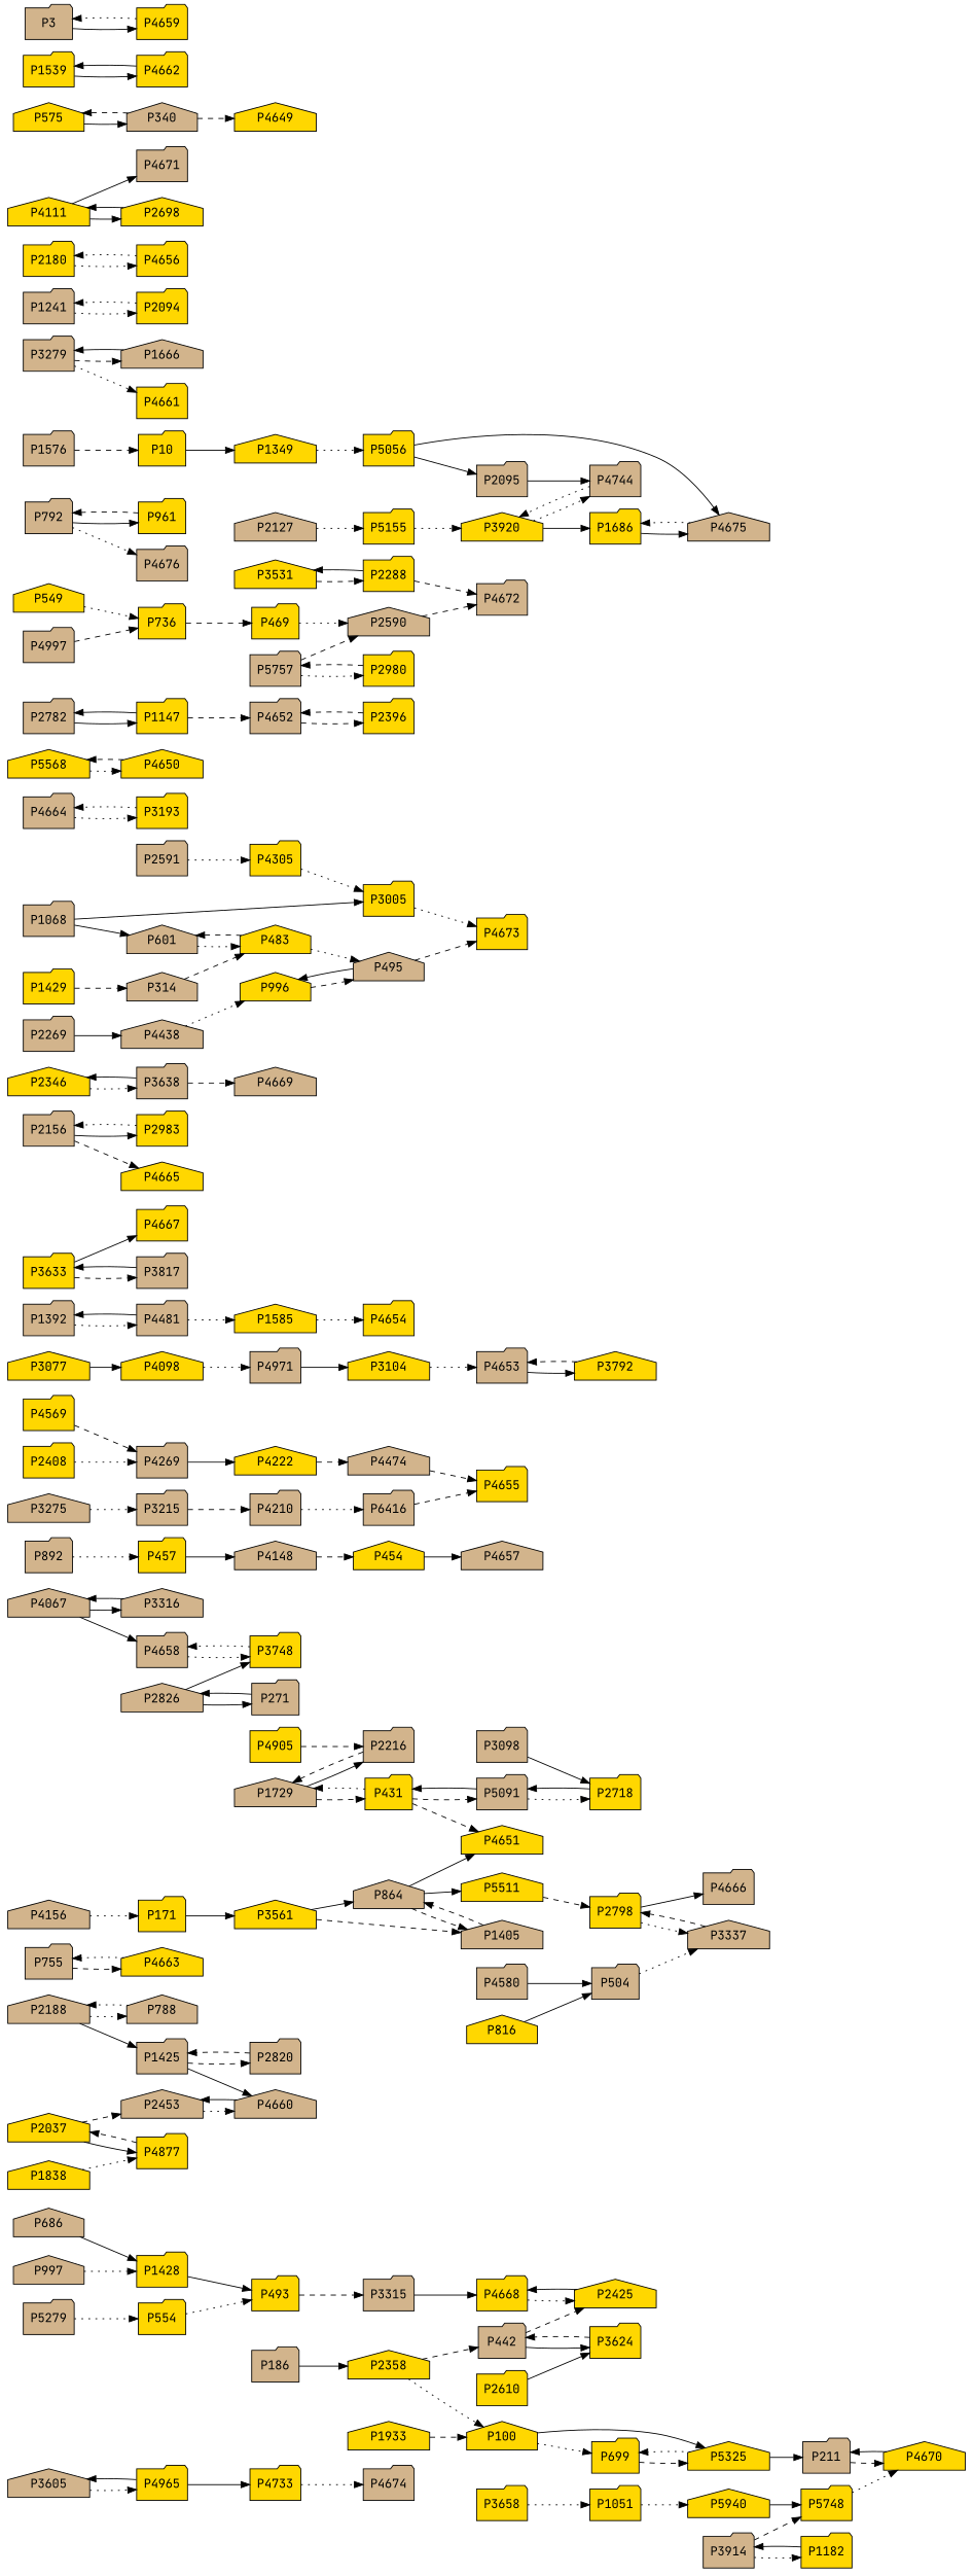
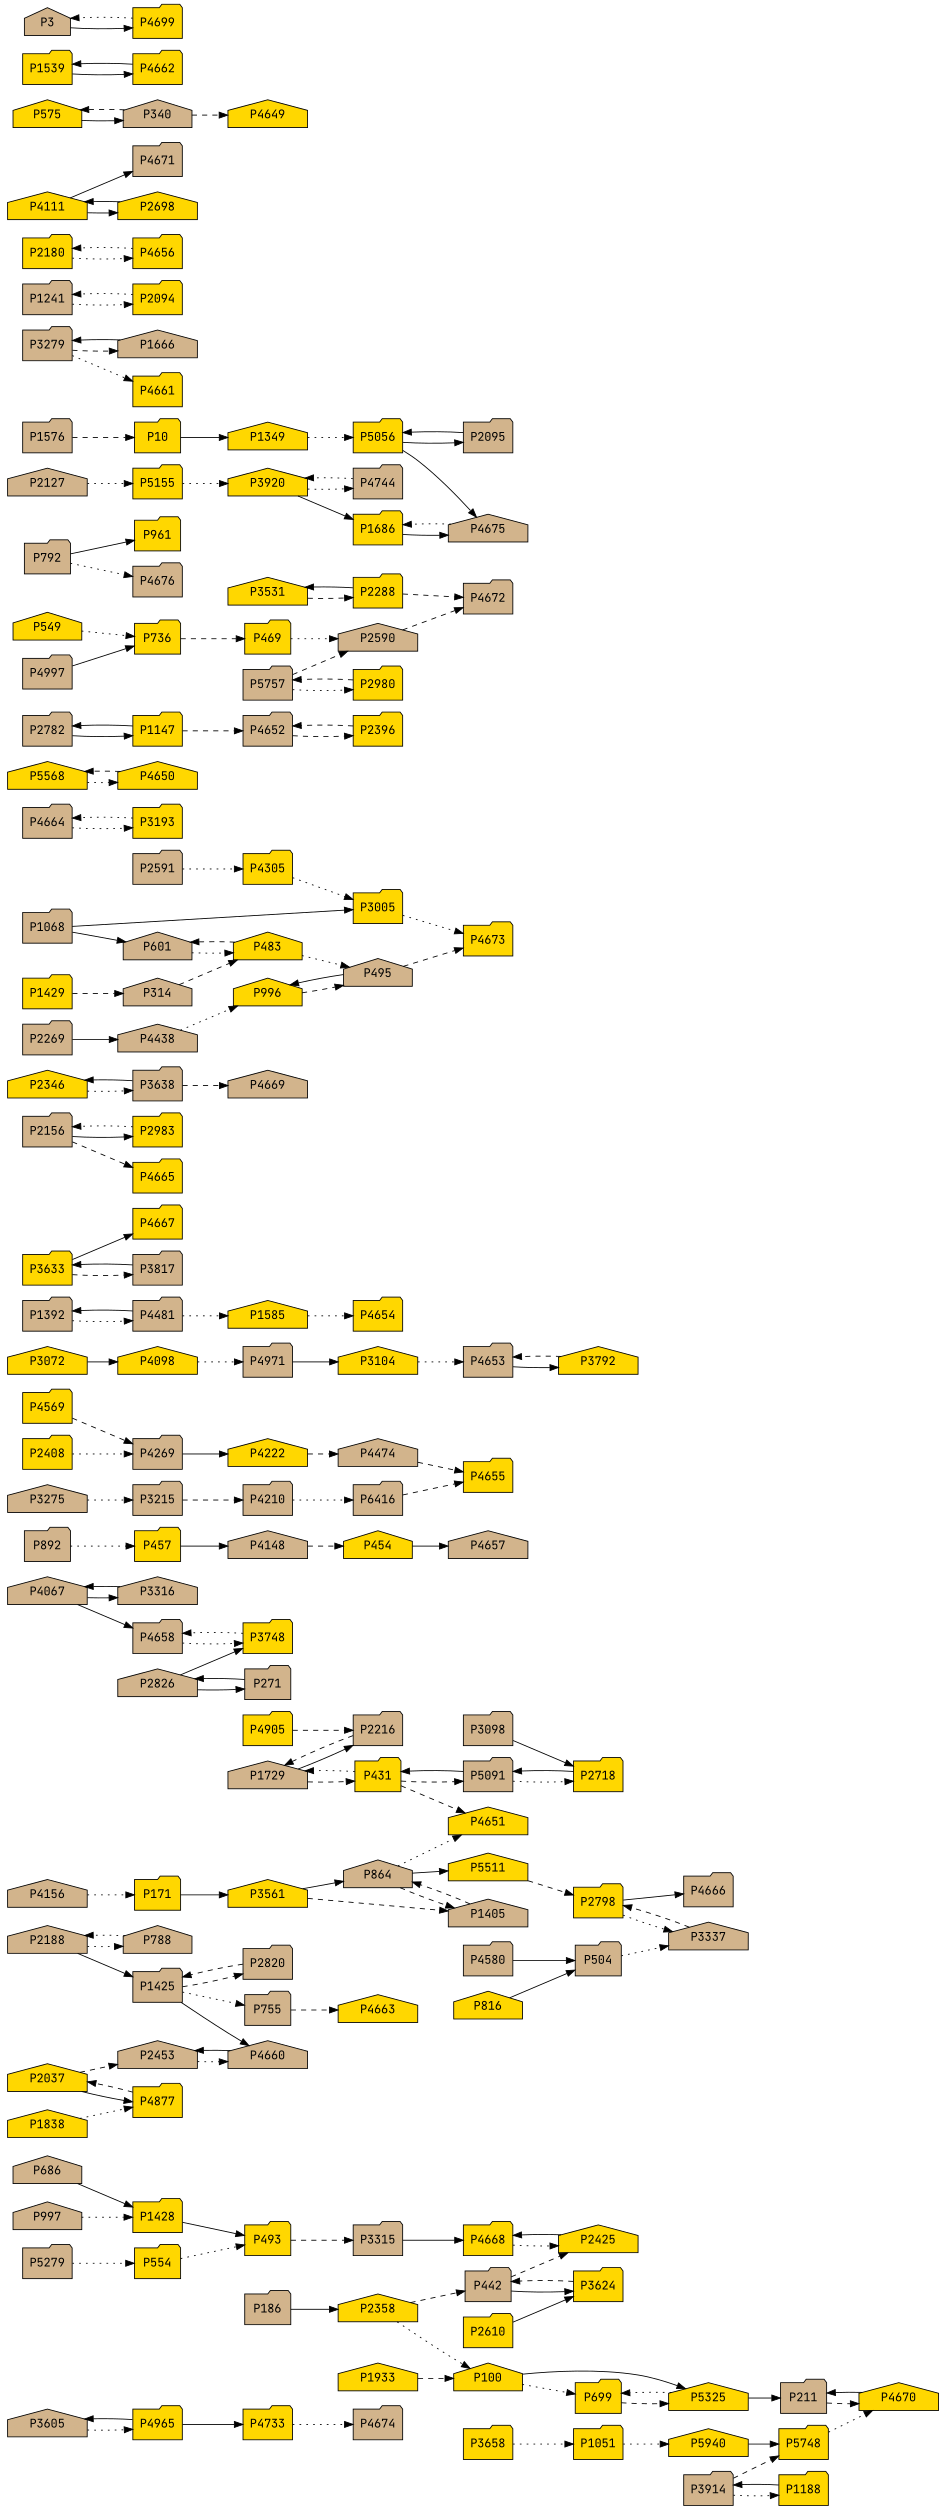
  digraph {
    fontname="JetBrains Mono"
    rankdir=LR
    node [fillcolor=gold fontname="JetBrains Mono" shape=folder style=filled]
    edge [fontname="JetBrains Mono" style=solid]
    P3605 [fillcolor=tan shape=house]
    P4965
    P4733
    P4674 [fillcolor=tan]
    P1428
    P493
    P3315 [fillcolor=tan]
    P4668
    P2453 [fillcolor=tan shape=house]
    P4660 [fillcolor=tan shape=house]
    P755 [fillcolor=tan]
    P4663 [shape=house]
    P686 [fillcolor=tan shape=house]
    P100 [shape=house]
    P699
    P5325 [shape=house]
    P211 [fillcolor=tan]
    P1729 [fillcolor=tan shape=house]
    P431
    P2216 [fillcolor=tan]
    P4651 [shape=house]
    P5091 [fillcolor=tan]
    P2718
    P4670 [shape=house]
    P2037 [shape=house]
    P4877
    P4067 [fillcolor=tan shape=house]
    P3316 [fillcolor=tan shape=house]
    P4658 [fillcolor=tan]
    P3748
    P4148 [fillcolor=tan shape=house]
    P454 [shape=house]
    P4657 [fillcolor=tan shape=house]
    P6416 [fillcolor=tan]
    P4655
    P2358 [shape=house]
    P442 [fillcolor=tan]
    P3624
    P2425 [shape=house]
    P3561 [shape=house]
    P1405 [fillcolor=tan shape=house]
    P864 [fillcolor=tan shape=house]
    P5511 [shape=house]
    P4653 [fillcolor=tan]
    P3792 [shape=house]
    P1392 [fillcolor=tan]
    P4481 [fillcolor=tan]
    P1585 [shape=house]
    P4654
    P3098 [fillcolor=tan]
    P3633
    P4667
    P3817 [fillcolor=tan]
    P2156 [fillcolor=tan]
    P2983
-   P4665 [shape=house]
+   P4665
    P2826 [fillcolor=tan shape=house]
    P271 [fillcolor=tan]
    P3337 [fillcolor=tan shape=house]
    P2798
    P4666 [fillcolor=tan]
    P2346 [shape=house]
    P3638 [fillcolor=tan]
    P4669 [fillcolor=tan shape=house]
    P4438 [fillcolor=tan shape=house]
    P996 [shape=house]
    P495 [fillcolor=tan shape=house]
    P4673
    P504 [fillcolor=tan]
    P4156 [fillcolor=tan shape=house]
    P171
    P4664 [fillcolor=tan]
    P3193
    P5568 [shape=house]
    P4650 [shape=house]
    P483 [shape=house]
    P601 [fillcolor=tan shape=house]
    P2782 [fillcolor=tan]
    P1147
    P4652 [fillcolor=tan]
    P2396
    P816 [shape=house]
    P4971 [fillcolor=tan]
    P3104 [shape=house]
    P3531 [shape=house]
    P2288
    P4672 [fillcolor=tan]
    P2188 [fillcolor=tan shape=house]
    P788 [fillcolor=tan shape=house]
    P1425 [fillcolor=tan]
    P2820 [fillcolor=tan]
    P792 [fillcolor=tan]
    P961
    P4676 [fillcolor=tan]
    P2610
    P4210 [fillcolor=tan]
    P3920 [shape=house]
    P4744 [fillcolor=tan]
    P1686
    P4675 [fillcolor=tan shape=house]
    P5155
    P5940 [shape=house]
    P1051
    P5748
    P3279 [fillcolor=tan]
    P1666 [fillcolor=tan shape=house]
    P4661
    P2590 [fillcolor=tan shape=house]
    P1241 [fillcolor=tan]
    P2094
    P3005
    P2095 [fillcolor=tan]
    P5056
    P997 [fillcolor=tan shape=house]
    P2180
    P4656
    P1933 [shape=house]
    P1576 [fillcolor=tan]
    P10
    P1349 [shape=house]
    P1838 [shape=house]
    P3914 [fillcolor=tan]
-   P1188 [label=P1182]
+   P1188
    P4222 [shape=house]
    P4474 [fillcolor=tan shape=house]
    P549 [shape=house]
    P736
    P469
    P4111 [shape=house]
    P4671 [fillcolor=tan]
    P2698 [shape=house]
    P5757 [fillcolor=tan]
    P2980
    P4305
    P4269 [fillcolor=tan]
    P4569
    P1068 [fillcolor=tan]
    P3275 [fillcolor=tan shape=house]
    P3215 [fillcolor=tan]
    P5279 [fillcolor=tan]
    P554
    P575 [shape=house]
    P340 [fillcolor=tan shape=house]
    P4649 [shape=house]
    P2408
    P1539
    P4662
    P314 [fillcolor=tan shape=house]
    P1429
    P892 [fillcolor=tan]
    P457
-   P3 [fillcolor=tan]
-   P4659
+   P3 [fillcolor=tan shape=house]
+   P4659 [label=P4699]
    P2269 [fillcolor=tan]
    P186 [fillcolor=tan]
    P3658
    P4580 [fillcolor=tan]
    P2127 [fillcolor=tan shape=house]
    P4997 [fillcolor=tan]
-   P3072 [shape=house label=P3077]
+   P3072 [shape=house]
    P4098 [shape=house]
    P2591 [fillcolor=tan]
    P4905
    P3605 -> P4965 [style=dotted]
    P4965 -> P3605
    P4965 -> P4733
    P4733 -> P4674 [style=dotted]
    P1428 -> P493
    P493 -> P3315 [style=dashed]
    P3315 -> P4668
    P4668 -> P2425 [style=dotted]
    P2453 -> P4660 [style=dotted]
    P4660 -> P2453
    P755 -> P4663 [style=dashed]
-   P4663 -> P755 [style=dotted]
+   P1425 -> P755 [style=dotted]
    P686 -> P1428
    P100 -> P699 [style=dotted]
    P100 -> P5325
    P699 -> P5325 [style=dashed]
    P5325 -> P699 [style=dotted]
    P5325 -> P211
    P211 -> P4670 [style=dashed]
    P1729 -> P431 [style=dashed]
    P1729 -> P2216
    P431 -> P1729 [style=dotted]
    P431 -> P4651 [style=dashed]
    P431 -> P5091 [style=dashed]
    P2216 -> P1729 [style=dashed]
    P5091 -> P431
    P5091 -> P2718 [style=dotted]
    P2718 -> P5091
    P4670 -> P211
    P2037 -> P2453 [style=dashed]
    P2037 -> P4877
    P4877 -> P2037 [style=dashed]
    P4067 -> P3316
    P4067 -> P4658
    P3316 -> P4067
    P4658 -> P3748 [style=dotted]
    P3748 -> P4658 [style=dotted]
    P4148 -> P454 [style=dashed]
    P454 -> P4657
    P6416 -> P4655 [style=dashed]
    P2358 -> P100 [style=dotted]
    P2358 -> P442 [style=dashed]
    P442 -> P3624
    P442 -> P2425 [style=dashed]
    P3624 -> P442 [style=dashed]
    P2425 -> P4668
    P3561 -> P1405 [style=dashed]
    P3561 -> P864
    P1405 -> P864 [style=dashed]
-   P864 -> P4651
+   P864 -> P4651 [style=dotted]
    P864 -> P1405 [style=dashed]
    P864 -> P5511
    P5511 -> P2798 [style=dashed]
    P4653 -> P3792
    P3792 -> P4653 [style=dashed]
    P1392 -> P4481 [style=dotted]
    P4481 -> P1392
    P4481 -> P1585 [style=dotted]
    P1585 -> P4654 [style=dotted]
    P3098 -> P2718
    P3633 -> P4667
    P3633 -> P3817 [style=dashed]
    P3817 -> P3633
    P2156 -> P2983
    P2156 -> P4665 [style=dashed]
    P2983 -> P2156 [style=dotted]
    P2826 -> P3748
    P2826 -> P271
    P271 -> P2826
    P3337 -> P2798 [style=dashed]
    P2798 -> P3337 [style=dotted]
    P2798 -> P4666
    P2346 -> P3638 [style=dotted]
    P3638 -> P2346
    P3638 -> P4669 [style=dashed]
    P4438 -> P996 [style=dotted]
    P996 -> P495 [style=dashed]
    P495 -> P996
    P495 -> P4673 [style=dashed]
    P504 -> P3337 [style=dotted]
    P4156 -> P171 [style=dotted]
    P171 -> P3561
    P4664 -> P3193 [style=dotted]
    P3193 -> P4664 [style=dotted]
    P5568 -> P4650 [style=dotted]
    P4650 -> P5568 [style=dashed]
    P483 -> P495 [style=dotted]
    P483 -> P601 [style=dashed]
    P601 -> P483 [style=dotted]
    P2782 -> P1147
    P1147 -> P2782
    P1147 -> P4652 [style=dashed]
    P4652 -> P2396 [style=dashed]
    P2396 -> P4652 [style=dashed]
    P816 -> P504
    P4971 -> P3104
    P3104 -> P4653 [style=dotted]
    P3531 -> P2288 [style=dashed]
    P2288 -> P3531
    P2288 -> P4672 [style=dashed]
    P2188 -> P788 [style=dotted]
    P2188 -> P1425
    P788 -> P2188 [style=dotted]
    P1425 -> P4660
    P1425 -> P2820 [style=dashed]
    P2820 -> P1425 [style=dashed]
    P792 -> P961
    P792 -> P4676 [style=dotted]
-   P961 -> P792 [style=dashed]
    P2610 -> P3624
    P4210 -> P6416 [style=dotted]
    P3920 -> P4744 [style=dotted]
    P3920 -> P1686
    P4744 -> P3920 [style=dotted]
    P1686 -> P4675
    P4675 -> P1686 [style=dotted]
    P5155 -> P3920 [style=dotted]
    P5940 -> P5748
    P1051 -> P5940 [style=dotted]
    P5748 -> P4670 [style=dotted]
    P3279 -> P1666 [style=dashed]
    P3279 -> P4661 [style=dotted]
    P1666 -> P3279
    P2590 -> P4672 [style=dashed]
    P1241 -> P2094 [style=dotted]
    P2094 -> P1241 [style=dotted]
    P3005 -> P4673 [style=dotted]
-   P2095 -> P4744
+   P2095 -> P5056
    P5056 -> P4675
    P5056 -> P2095
    P997 -> P1428 [style=dotted]
    P2180 -> P4656 [style=dotted]
    P4656 -> P2180 [style=dotted]
    P1933 -> P100 [style=dashed]
    P1576 -> P10 [style=dashed]
    P10 -> P1349
    P1349 -> P5056 [style=dotted]
    P1838 -> P4877 [style=dotted]
    P3914 -> P5748 [style=dashed]
    P3914 -> P1188 [style=dotted]
    P1188 -> P3914
    P4222 -> P4474 [style=dashed]
    P4474 -> P4655 [style=dashed]
    P549 -> P736 [style=dotted]
    P736 -> P469 [style=dashed]
    P469 -> P2590 [style=dotted]
    P4111 -> P4671
    P4111 -> P2698
    P2698 -> P4111
    P5757 -> P2590 [style=dashed]
    P5757 -> P2980 [style=dotted]
    P2980 -> P5757 [style=dashed]
    P4305 -> P3005 [style=dotted]
    P4269 -> P4222
    P4569 -> P4269 [style=dashed]
    P1068 -> P601
    P1068 -> P3005
    P3275 -> P3215 [style=dotted]
    P3215 -> P4210 [style=dashed]
    P5279 -> P554 [style=dotted]
    P554 -> P493 [style=dotted]
    P575 -> P340
    P340 -> P575 [style=dashed]
    P340 -> P4649 [style=dashed]
    P2408 -> P4269 [style=dotted]
    P1539 -> P4662
    P4662 -> P1539
    P314 -> P483 [style=dashed]
    P1429 -> P314 [style=dashed]
    P892 -> P457 [style=dotted]
    P457 -> P4148
    P3 -> P4659
    P4659 -> P3 [style=dotted]
    P2269 -> P4438
    P186 -> P2358
    P3658 -> P1051 [style=dotted]
    P4580 -> P504
    P2127 -> P5155 [style=dotted]
-   P4997 -> P736 [style=dashed]
+   P4997 -> P736
    P3072 -> P4098
    P4098 -> P4971 [style=dotted]
    P2591 -> P4305 [style=dotted]
    P4905 -> P2216 [style=dashed]
  }
